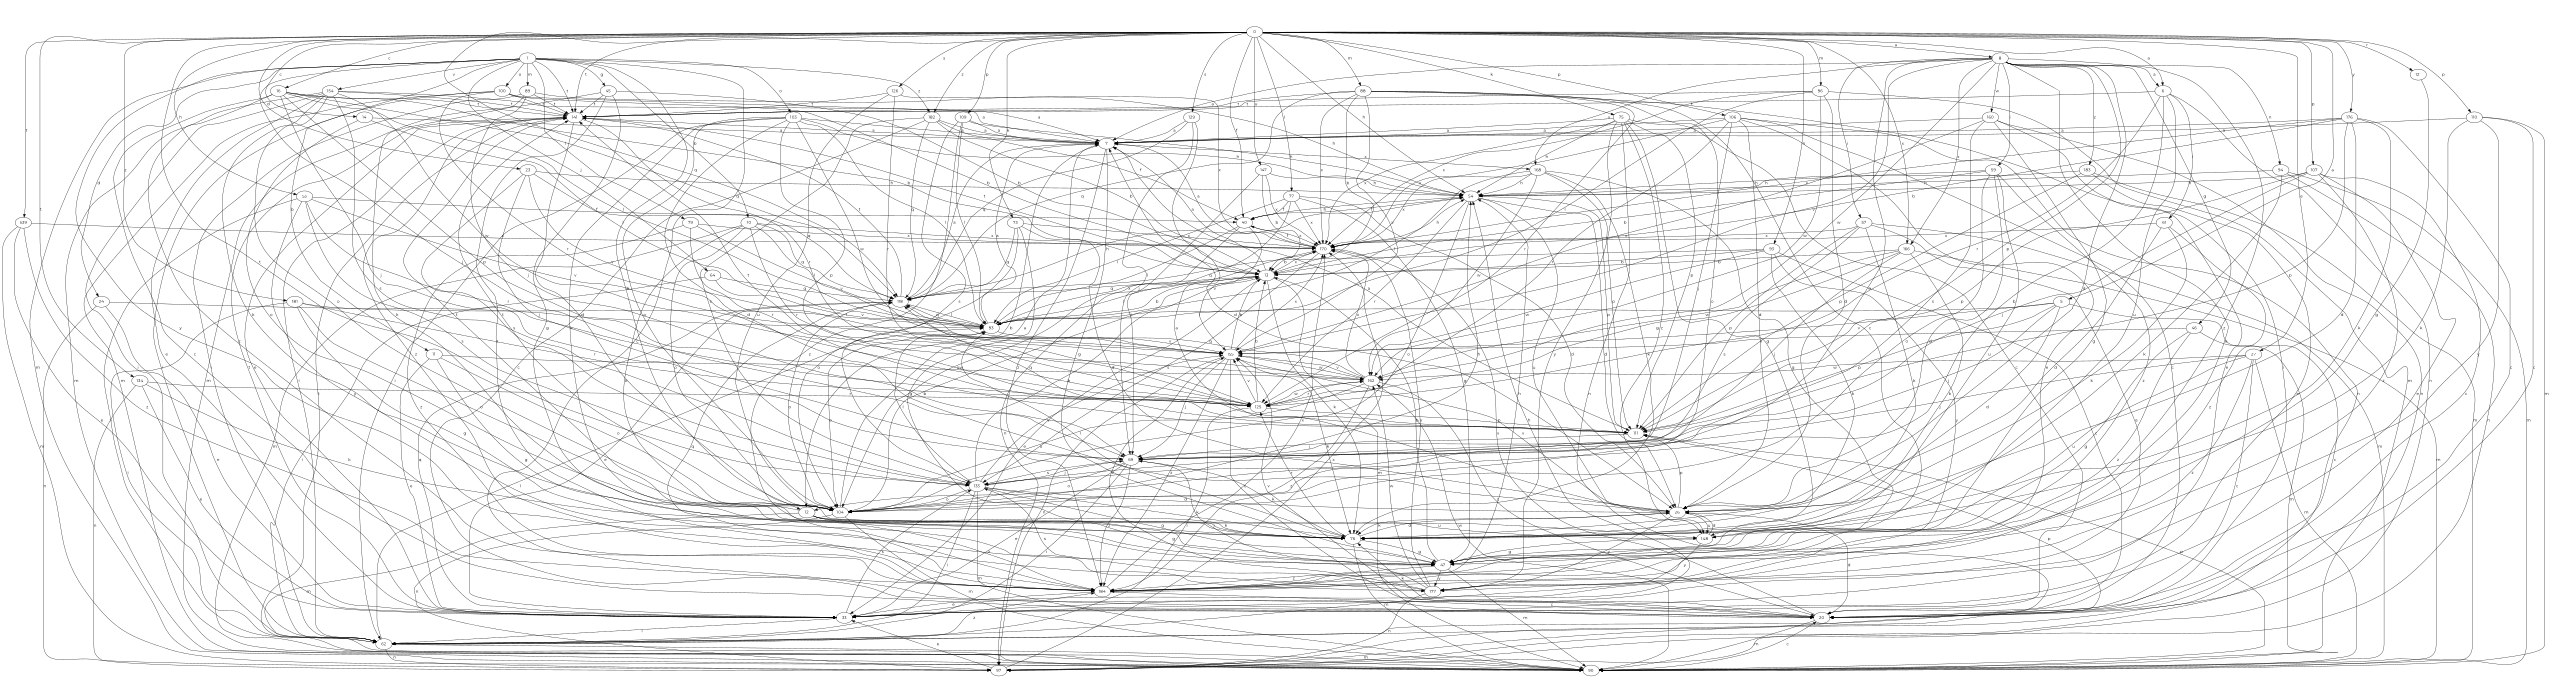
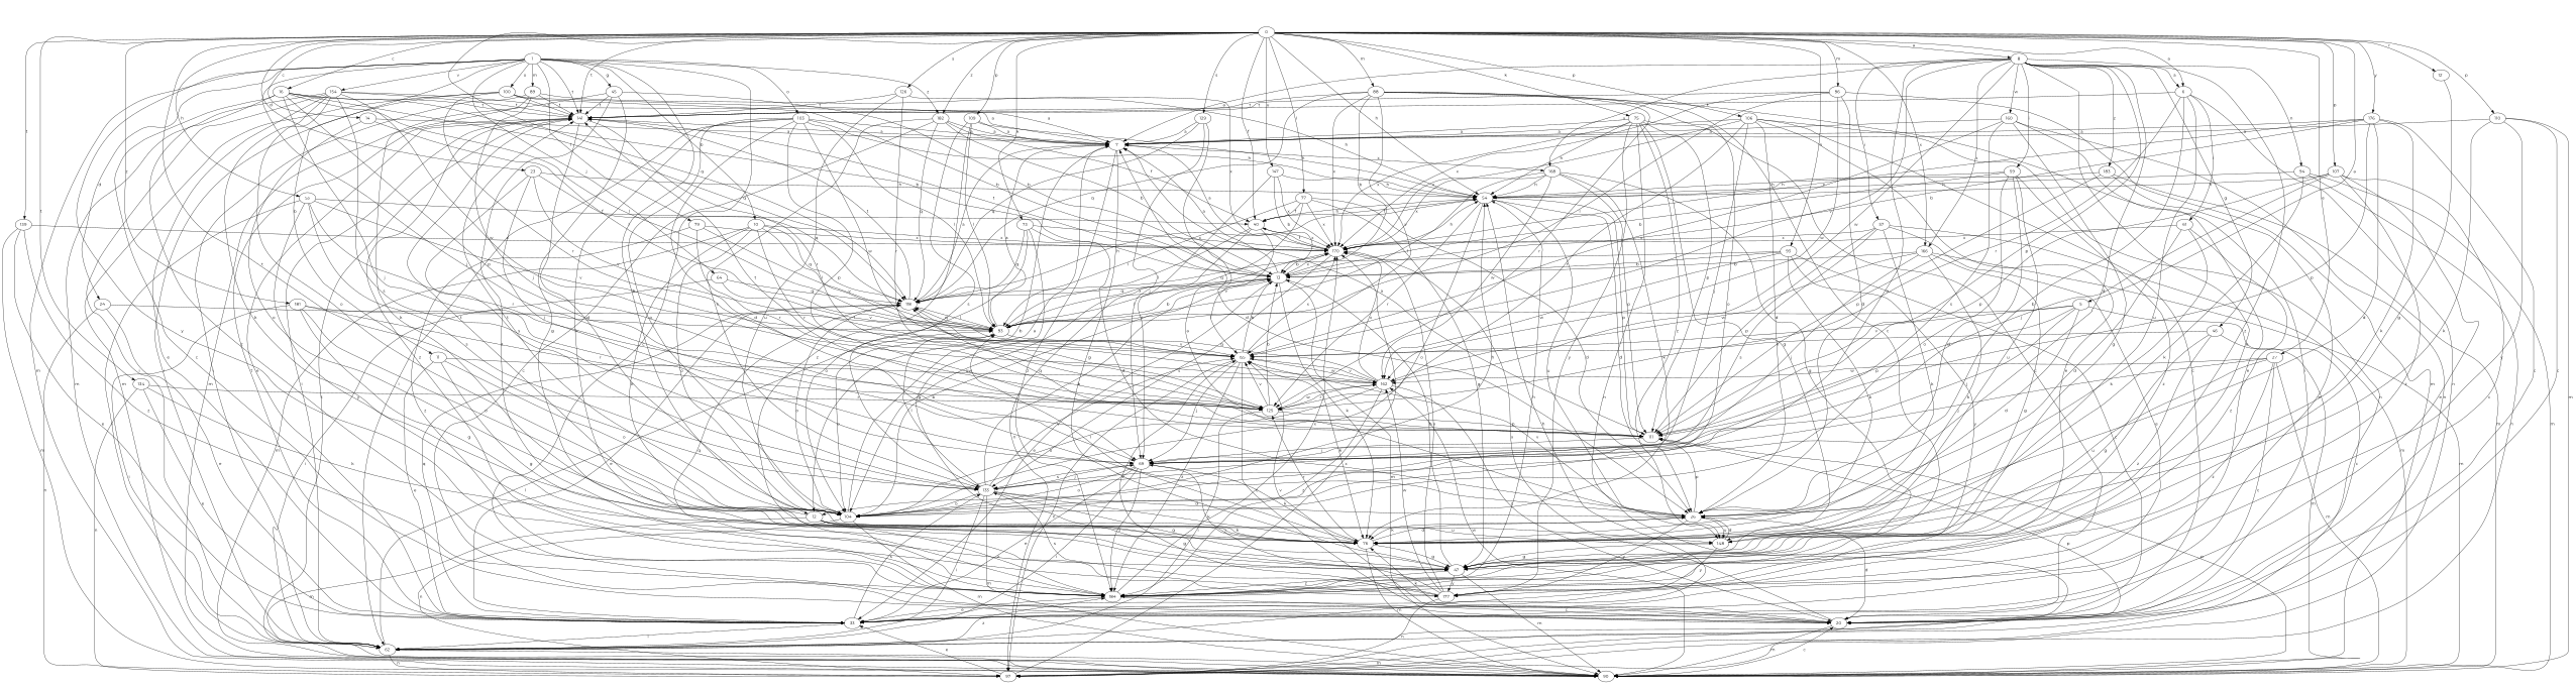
  strict digraph {
    fontname=Montserrat
    node [fontname=Montserrat]
    edge [fontname=Montserrat]
    n1 [label=8]
    0
    5
    6
    14
    16
    23
    27
    40
    53
    54
    73
    75
    77
    86
    88
    93
    106
    107
    109
    110
    118
    121
    126
    129
    133
    134
-   139 [label=639]
+   139
    141
    147
    166
    176
    181
    182
    7
    26
    33
    46
    57
    59
    94
    104
    111
    155
    160
    162
    168
    183
    184
    20
    69
    83
    12
    61
    97
    125
    148
    13
    90
    170
    177
    62
    47
    76
    1
    10
    11
    24
    45
    64
    79
    89
    100
    103
    154
    n1 -> 6 [label=a]
    n1 -> 166 [label=x]
    n1 -> 7 [label=a]
    n1 -> 26 [label=d]
    n1 -> 33 [label=e]
    n1 -> 46 [label=g]
    n1 -> 57 [label=i]
    n1 -> 59 [label=i]
    n1 -> 94 [label=n]
    n1 -> 104 [label=o]
    n1 -> 111 [label=p]
    n1 -> 155 [label=v]
    n1 -> 160 [label=w]
    n1 -> 162 [label=w]
    n1 -> 168 [label=x]
    n1 -> 183 [label=z]
    n1 -> 184 [label=z]
    0 -> n1 [label=a]
    0 -> 5 [label=a]
    0 -> 6 [label=a]
    0 -> 14 [label=c]
    0 -> 16 [label=c]
    0 -> 23 [label=d]
    0 -> 27 [label=e]
    0 -> 40 [label=f]
    0 -> 53 [label=h]
    0 -> 54 [label=h]
    0 -> 73 [label=k]
    0 -> 75 [label=k]
    0 -> 77 [label=l]
    0 -> 86 [label=m]
    0 -> 88 [label=m]
    0 -> 93 [label=n]
    0 -> 106 [label=p]
    0 -> 107 [label=p]
    0 -> 109 [label=p]
    0 -> 110 [label=p]
    0 -> 118 [label=q]
    0 -> 121 [label=r]
    0 -> 126 [label=s]
    0 -> 129 [label=s]
    0 -> 133 [label=t]
    0 -> 134 [label=t]
    0 -> 139 [label=t]
    0 -> 141 [label=t]
    0 -> 147 [label=u]
    0 -> 166 [label=x]
    0 -> 176 [label=y]
    0 -> 181 [label=z]
    0 -> 182 [label=z]
    5 -> 26 [label=d]
    5 -> 111 [label=p]
    5 -> 155 [label=v]
    5 -> 20 [label=c]
    5 -> 69 [label=j]
    5 -> 83 [label=l]
    6 -> 141 [label=t]
    6 -> 12 [label=b]
    6 -> 61 [label=i]
    6 -> 97 [label=n]
    6 -> 125 [label=r]
    6 -> 148 [label=u]
    14 -> 7 [label=a]
    14 -> 104 [label=o]
    14 -> 83 [label=l]
    16 -> 118 [label=q]
    16 -> 141 [label=t]
    16 -> 111 [label=p]
    16 -> 184 [label=z]
    16 -> 20 [label=c]
    16 -> 69 [label=j]
    16 -> 83 [label=l]
    16 -> 13 [label=b]
    23 -> 54 [label=h]
    23 -> 118 [label=q]
    23 -> 133 [label=s]
    23 -> 155 [label=v]
    23 -> 69 [label=j]
    27 -> 162 [label=w]
    27 -> 184 [label=z]
    27 -> 20 [label=c]
    27 -> 69 [label=j]
    27 -> 148 [label=u]
    27 -> 90 [label=m]
    40 -> 54 [label=h]
    40 -> 104 [label=o]
    40 -> 155 [label=v]
    40 -> 83 [label=l]
    40 -> 170 [label=x]
    53 -> 40 [label=f]
    53 -> 133 [label=s]
    53 -> 155 [label=v]
    53 -> 125 [label=r]
    53 -> 177 [label=y]
    53 -> 62 [label=i]
    54 -> 40 [label=f]
    54 -> 26 [label=d]
    54 -> 104 [label=o]
    54 -> 111 [label=p]
    54 -> 125 [label=r]
    54 -> 148 [label=u]
    73 -> 118 [label=q]
    73 -> 26 [label=d]
    73 -> 104 [label=o]
    73 -> 170 [label=x]
    73 -> 47 [label=g]
    75 -> 54 [label=h]
    75 -> 7 [label=a]
    75 -> 111 [label=p]
    75 -> 20 [label=c]
    75 -> 97 [label=n]
    75 -> 148 [label=z]
    75 -> 170 [label=x]
    75 -> 177 [label=y]
    75 -> 47 [label=g]
    77 -> 40 [label=f]
    77 -> 26 [label=d]
    77 -> 83 [label=l]
    77 -> 97 [label=n]
    77 -> 170 [label=x]
    77 -> 47 [label=g]
    86 -> 141 [label=t]
    86 -> 26 [label=d]
    86 -> 162 [label=w]
    86 -> 83 [label=l]
    86 -> 90 [label=m]
    86 -> 170 [label=x]
    88 -> 118 [label=q]
    88 -> 141 [label=t]
    88 -> 104 [label=o]
    88 -> 155 [label=v]
    88 -> 125 [label=r]
    88 -> 13 [label=b]
    88 -> 170 [label=x]
    88 -> 62 [label=i]
    88 -> 47 [label=c]
    93 -> 118 [label=q]
    93 -> 162 [label=w]
    93 -> 20 [label=c]
    93 -> 13 [label=b]
    93 -> 177 [label=y]
    93 -> 76 [label=k]
    106 -> 7 [label=a]
    106 -> 26 [label=d]
    106 -> 33 [label=e]
    106 -> 20 [label=c]
    106 -> 69 [label=j]
    106 -> 97 [label=n]
    106 -> 125 [label=r]
    106 -> 170 [label=x]
    107 -> 54 [label=h]
    107 -> 33 [label=e]
    107 -> 111 [label=p]
    107 -> 184 [label=z]
    107 -> 20 [label=c]
    107 -> 69 [label=j]
    109 -> 54 [label=h]
    109 -> 133 [label=s]
    109 -> 7 [label=a]
    109 -> 184 [label=z]
    109 -> 83 [label=l]
    110 -> 7 [label=a]
    110 -> 20 [label=c]
    110 -> 90 [label=m]
    110 -> 177 [label=y]
    110 -> 76 [label=k]
    118 -> 54 [label=h]
    118 -> 141 [label=t]
    118 -> 7 [label=a]
    118 -> 33 [label=e]
    118 -> 104 [label=o]
    118 -> 83 [label=l]
    121 -> 47 [label=g]
    126 -> 141 [label=t]
    126 -> 125 [label=r]
    126 -> 148 [label=u]
    126 -> 170 [label=x]
    129 -> 118 [label=q]
    129 -> 7 [label=a]
    129 -> 26 [label=d]
    129 -> 69 [label=j]
    133 -> 26 [label=d]
    133 -> 104 [label=o]
    133 -> 155 [label=v]
    133 -> 69 [label=j]
    133 -> 83 [label=l]
    133 -> 13 [label=b]
    133 -> 90 [label=m]
    133 -> 62 [label=i]
    133 -> 47 [label=g]
    133 -> 76 [label=k]
    134 -> 33 [label=e]
    134 -> 97 [label=n]
    134 -> 125 [label=r]
    134 -> 76 [label=k]
    139 -> 33 [label=e]
    139 -> 184 [label=z]
    139 -> 90 [label=m]
    139 -> 170 [label=x]
    141 -> 7 [label=a]
    141 -> 33 [label=e]
    141 -> 104 [label=o]
    141 -> 184 [label=z]
    141 -> 125 [label=r]
    141 -> 62 [label=i]
    147 -> 54 [label=h]
    147 -> 69 [label=j]
    147 -> 13 [label=b]
    147 -> 170 [label=x]
    166 -> 162 [label=w]
    166 -> 69 [label=j]
    166 -> 13 [label=b]
    166 -> 90 [label=m]
-   166 -> 125 [label=g]
+   166 -> 47 [label=g]
    166 -> 76 [label=k]
    176 -> 7 [label=a]
    176 -> 26 [label=d]
    176 -> 111 [label=p]
    176 -> 20 [label=c]
    176 -> 13 [label=b]
    176 -> 170 [label=x]
    176 -> 76 [label=k]
    181 -> 104 [label=o]
    181 -> 83 [label=l]
    181 -> 125 [label=r]
    181 -> 62 [label=i]
    181 -> 47 [label=g]
    182 -> 40 [label=f]
    182 -> 118 [label=q]
    182 -> 133 [label=s]
    182 -> 7 [label=a]
    182 -> 20 [label=c]
    182 -> 13 [label=b]
    7 -> 168 [label=x]
    7 -> 184 [label=z]
    7 -> 12 [label=b]
    7 -> 47 [label=g]
    26 -> 7 [label=a]
    26 -> 111 [label=p]
    26 -> 155 [label=v]
    26 -> 148 [label=u]
    26 -> 177 [label=y]
    26 -> 76 [label=k]
    33 -> 118 [label=q]
    33 -> 133 [label=s]
    33 -> 141 [label=t]
    33 -> 62 [label=i]
    46 -> 155 [label=v]
    46 -> 184 [label=z]
    46 -> 90 [label=m]
    46 -> 47 [label=g]
    57 -> 133 [label=s]
    57 -> 33 [label=e]
    57 -> 111 [label=p]
    57 -> 90 [label=m]
    57 -> 170 [label=x]
    57 -> 76 [label=k]
    59 -> 54 [label=h]
    59 -> 26 [label=d]
    59 -> 104 [label=o]
    59 -> 184 [label=z]
    59 -> 148 [label=u]
    59 -> 13 [label=b]
    94 -> 54 [label=h]
    94 -> 97 [label=n]
    94 -> 90 [label=m]
    94 -> 76 [label=k]
    104 -> 54 [label=h]
    104 -> 141 [label=t]
    104 -> 7 [label=a]
    104 -> 97 [label=n]
    104 -> 13 [label=b]
    104 -> 90 [label=m]
    111 -> 118 [label=q]
    111 -> 141 [label=t]
    111 -> 7 [label=a]
    111 -> 69 [label=j]
    155 -> 162 [label=w]
    155 -> 184 [label=z]
    155 -> 20 [label=c]
    155 -> 69 [label=j]
    155 -> 97 [label=n]
    155 -> 13 [label=b]
    155 -> 170 [label=x]
    155 -> 76 [label=k]
    160 -> 133 [label=s]
    160 -> 7 [label=a]
    160 -> 33 [label=e]
    160 -> 155 [label=v]
    160 -> 97 [label=n]
    160 -> 47 [label=g]
    162 -> 118 [label=q]
    162 -> 104 [label=o]
    162 -> 155 [label=v]
    162 -> 184 [label=z]
    162 -> 20 [label=c]
    162 -> 125 [label=r]
    162 -> 170 [label=x]
    168 -> 54 [label=h]
    168 -> 111 [label=p]
    168 -> 162 [label=w]
    168 -> 83 [label=l]
    168 -> 170 [label=x]
    168 -> 47 [label=g]
    168 -> 76 [label=k]
    183 -> 54 [label=h]
    183 -> 33 [label=e]
    183 -> 111 [label=p]
    183 -> 90 [label=m]
    184 -> 54 [label=h]
    184 -> 118 [label=q]
    184 -> 33 [label=e]
    184 -> 20 [label=c]
    184 -> 170 [label=x]
    20 -> 26 [label=d]
    20 -> 155 [label=v]
    20 -> 90 [label=m]
    20 -> 170 [label=x]
    20 -> 76 [label=k]
    69 -> 133 [label=s]
    69 -> 33 [label=e]
    69 -> 104 [label=o]
    69 -> 184 [label=z]
    69 -> 62 [label=i]
    69 -> 76 [label=k]
    83 -> 118 [label=q]
    83 -> 7 [label=a]
    83 -> 104 [label=o]
    83 -> 155 [label=v]
    83 -> 13 [label=b]
    83 -> 170 [label=x]
    12 -> 141 [label=t]
    12 -> 184 [label=z]
    12 -> 148 [label=u]
    12 -> 90 [label=m]
    12 -> 47 [label=g]
    12 -> 76 [label=k]
    61 -> 26 [label=d]
    61 -> 184 [label=z]
    61 -> 170 [label=x]
    61 -> 76 [label=k]
    97 -> 33 [label=e]
    97 -> 170 [label=x]
    125 -> 111 [label=p]
    125 -> 155 [label=v]
    125 -> 162 [label=w]
    125 -> 13 [label=b]
    125 -> 62 [label=i]
    148 -> 26 [label=d]
    148 -> 177 [label=y]
    148 -> 47 [label=g]
    13 -> 118 [label=q]
    13 -> 141 [label=t]
    13 -> 7 [label=a]
    13 -> 33 [label=e]
    13 -> 83 [label=l]
    13 -> 90 [label=m]
    13 -> 170 [label=x]
    13 -> 76 [label=k]
    90 -> 141 [label=t]
    90 -> 111 [label=p]
    90 -> 162 [label=w]
    90 -> 20 [label=c]
    170 -> 40 [label=f]
    170 -> 54 [label=h]
    170 -> 133 [label=s]
    170 -> 7 [label=a]
    170 -> 13 [label=b]
    177 -> 133 [label=s]
    177 -> 155 [label=v]
    177 -> 162 [label=w]
    177 -> 69 [label=j]
    177 -> 97 [label=n]
    177 -> 170 [label=x]
    62 -> 54 [label=h]
    62 -> 111 [label=p]
    62 -> 184 [label=z]
    62 -> 83 [label=l]
    62 -> 97 [label=n]
    62 -> 90 [label=m]
    47 -> 184 [label=z]
    47 -> 13 [label=b]
    47 -> 90 [label=m]
    47 -> 177 [label=y]
    76 -> 26 [label=d]
    76 -> 83 [label=l]
    76 -> 125 [label=r]
    76 -> 90 [label=m]
    76 -> 47 [label=g]
    1 -> 141 [label=t]
    1 -> 182 [label=z]
    1 -> 20 [label=c]
    1 -> 69 [label=j]
    1 -> 12 [label=b]
    1 -> 90 [label=m]
    1 -> 177 [label=y]
    1 -> 10 [label=b]
    1 -> 11 [label=b]
    1 -> 24 [label=d]
    1 -> 45 [label=g]
    1 -> 64 [label=j]
    1 -> 79 [label=l]
    1 -> 89 [label=m]
    1 -> 100 [label=o]
    1 -> 103 [label=o]
    1 -> 154 [label=v]
    10 -> 118 [label=q]
    10 -> 104 [label=o]
    10 -> 155 [label=v]
    10 -> 125 [label=r]
    10 -> 90 [label=m]
    10 -> 170 [label=x]
    10 -> 76 [label=k]
    11 -> 33 [label=e]
    11 -> 104 [label=o]
    11 -> 162 [label=w]
    11 -> 47 [label=g]
    24 -> 33 [label=e]
    24 -> 83 [label=l]
    24 -> 97 [label=n]
    45 -> 141 [label=t]
    45 -> 184 [label=z]
    45 -> 13 [label=b]
    45 -> 90 [label=m]
    45 -> 47 [label=g]
    64 -> 118 [label=q]
    64 -> 155 [label=v]
    64 -> 62 [label=i]
    79 -> 184 [label=z]
    79 -> 83 [label=l]
    79 -> 125 [label=r]
    79 -> 170 [label=x]
    89 -> 54 [label=h]
    89 -> 141 [label=t]
    89 -> 69 [label=j]
    89 -> 62 [label=i]
    89 -> 76 [label=k]
    100 -> 141 [label=t]
    100 -> 7 [label=a]
    100 -> 125 [label=r]
    100 -> 13 [label=b]
    100 -> 90 [label=m]
    100 -> 62 [label=i]
    103 -> 54 [label=h]
    103 -> 7 [label=a]
    103 -> 26 [label=d]
    103 -> 104 [label=o]
    103 -> 111 [label=p]
    103 -> 162 [label=w]
    103 -> 83 [label=l]
    103 -> 62 [label=i]
    103 -> 76 [label=k]
    154 -> 133 [label=s]
    154 -> 141 [label=t]
    154 -> 7 [label=a]
    154 -> 33 [label=e]
    154 -> 104 [label=o]
    154 -> 162 [label=w]
    154 -> 90 [label=m]
    154 -> 62 [label=i]
    154 -> 76 [label=k]
  }
